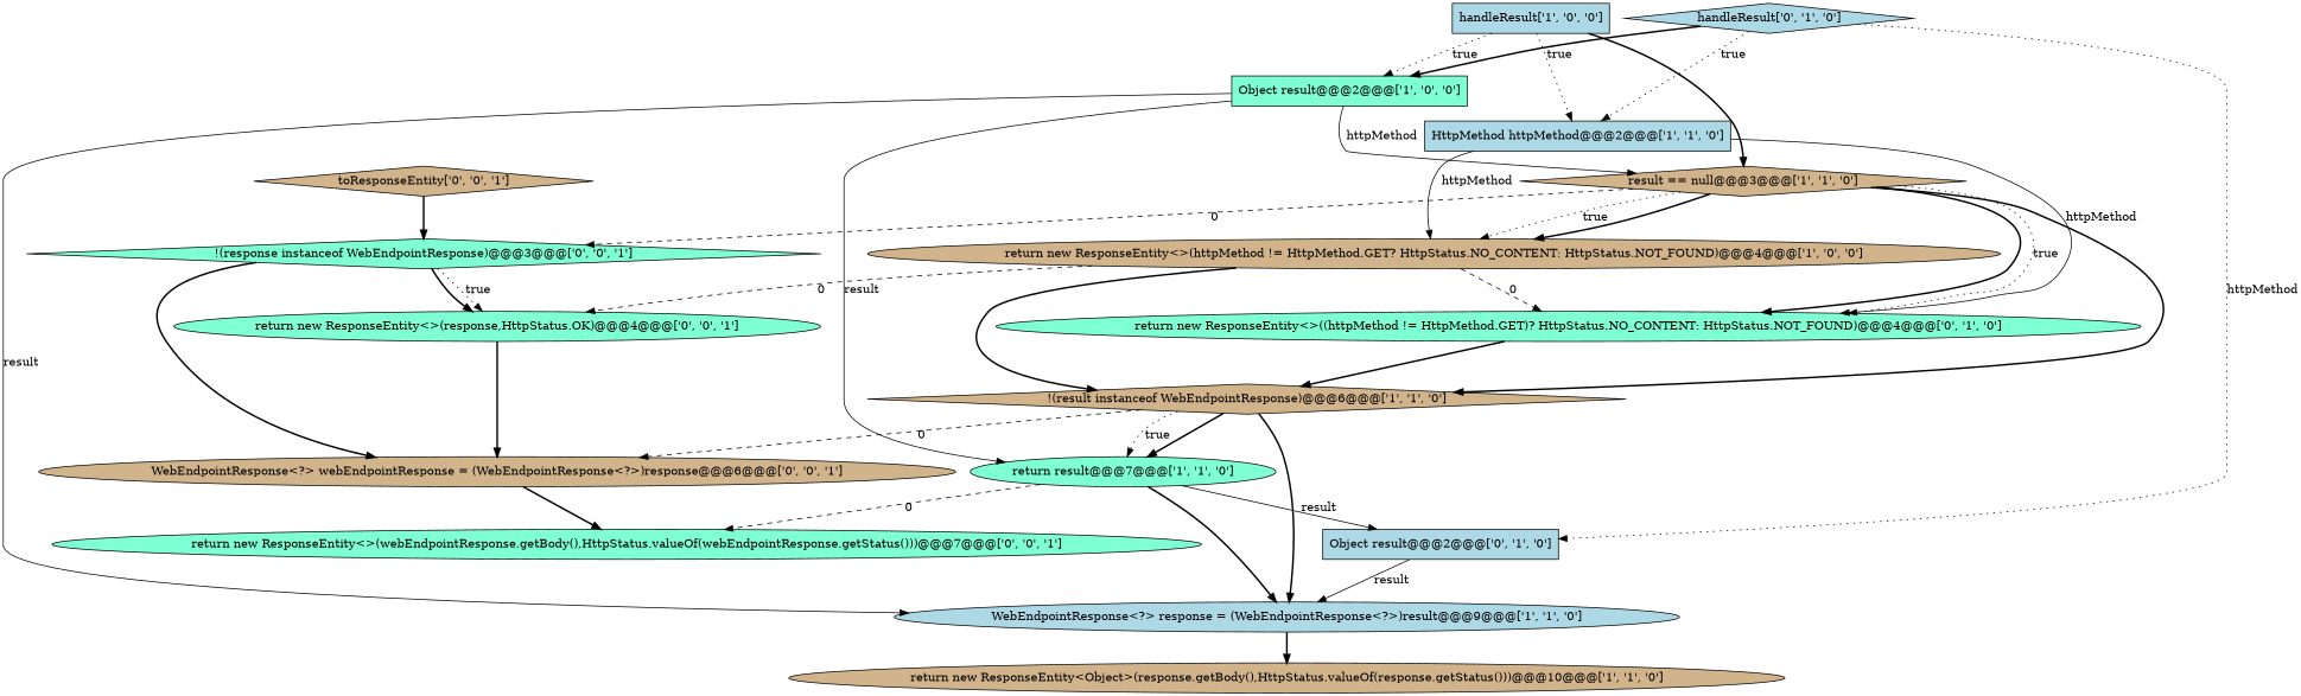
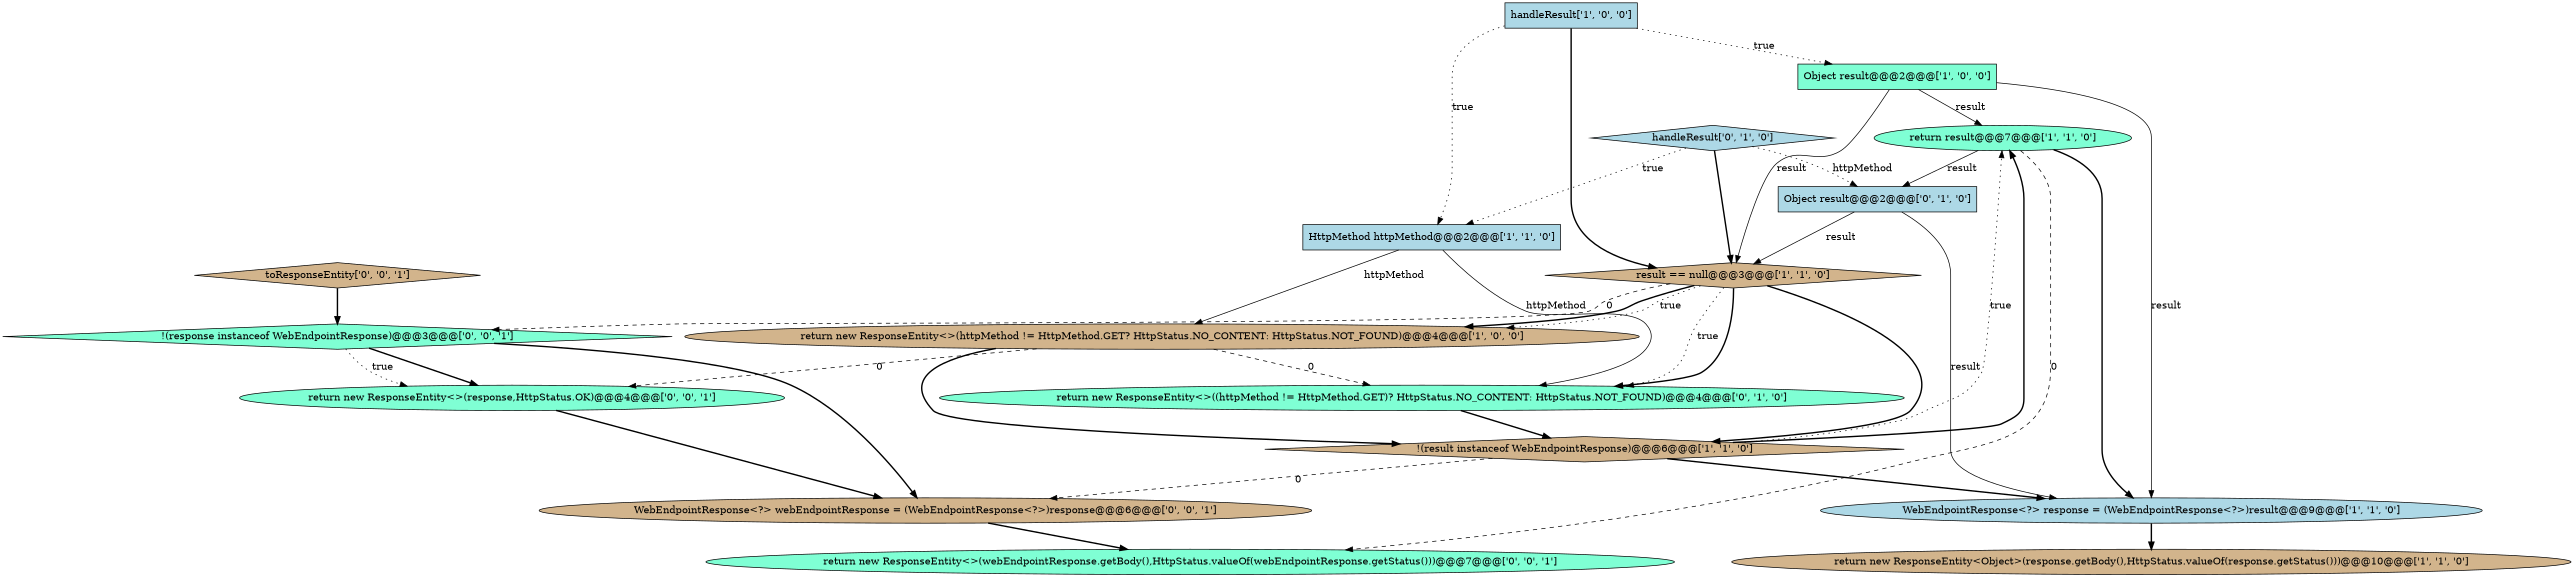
  digraph {
    node [fillcolor=aquamarine shape=ellipse style=filled]
    edge [style=bold]
    n1 [label="return result@@@7@@@['1', '1', '0']"]
    n2 [fillcolor=lightblue label="WebEndpointResponse<?> response = (WebEndpointResponse<?>)result@@@9@@@['1', '1', '0']"]
    n3 [label="return new ResponseEntity<>(webEndpointResponse.getBody(),HttpStatus.valueOf(webEndpointResponse.getStatus()))@@@7@@@['0', '0', '1']"]
    n4 [fillcolor=lightblue label="Object result@@@2@@@['0', '1', '0']" shape=box]
    n5 [fillcolor=tan label="return new ResponseEntity<Object>(response.getBody(),HttpStatus.valueOf(response.getStatus()))@@@10@@@['1', '1', '0']"]
    n6 [fillcolor=tan label="result == null@@@3@@@['1', '1', '0']" shape=diamond]
    n7 [fillcolor=tan label="return new ResponseEntity<>(httpMethod != HttpMethod.GET? HttpStatus.NO_CONTENT: HttpStatus.NOT_FOUND)@@@4@@@['1', '0', '0']"]
    n8 [fillcolor=tan label="!(result instanceof WebEndpointResponse)@@@6@@@['1', '1', '0']" shape=diamond]
    n9 [label="return new ResponseEntity<>((httpMethod != HttpMethod.GET)? HttpStatus.NO_CONTENT: HttpStatus.NOT_FOUND)@@@4@@@['0', '1', '0']"]
    n10 [label="!(response instanceof WebEndpointResponse)@@@3@@@['0', '0', '1']" shape=diamond]
    n11 [label="return new ResponseEntity<>(response,HttpStatus.OK)@@@4@@@['0', '0', '1']"]
    n12 [fillcolor=tan label="WebEndpointResponse<?> webEndpointResponse = (WebEndpointResponse<?>)response@@@6@@@['0', '0', '1']"]
    n13 [fillcolor=lightblue label="handleResult['1', '0', '0']" shape=box]
    n14 [label="Object result@@@2@@@['1', '0', '0']" shape=box]
    n15 [fillcolor=lightblue label="HttpMethod httpMethod@@@2@@@['1', '1', '0']" shape=box]
    n16 [fillcolor=tan label="toResponseEntity['0', '0', '1']" shape=diamond]
    n17 [fillcolor=lightblue label="handleResult['0', '1', '0']" shape=diamond]
    n1 -> n2
    n1 -> n3 [label=0 style=dashed]
    n1 -> n4 [label=result style=solid]
    n2 -> n5
    n4 -> n2 [label=result style=solid]
+   n4 -> n6 [label=result style=solid]
    n6 -> n7
    n6 -> n7 [label=true style=dotted]
    n6 -> n8
    n6 -> n9
    n6 -> n9 [label=true style=dotted]
    n6 -> n10 [label=0 style=dashed]
    n7 -> n8
    n7 -> n9 [label=0 style=dashed]
    n7 -> n11 [label=0 style=dashed]
    n8 -> n1
    n8 -> n1 [label=true style=dotted]
    n8 -> n2
    n8 -> n12 [label=0 style=dashed]
    n9 -> n8
    n10 -> n11 [label=true style=dotted]
    n10 -> n11
    n10 -> n12
    n11 -> n12
    n12 -> n3
    n13 -> n6
    n13 -> n14 [label=true style=dotted]
    n13 -> n15 [label=true style=dotted]
    n14 -> n1 [label=result style=solid]
    n14 -> n2 [label=result style=solid]
-   n14 -> n6 [label=httpMethod style=solid]
+   n14 -> n6 [label=result style=solid]
    n15 -> n7 [label=httpMethod style=solid]
    n15 -> n9 [label=httpMethod style=solid]
    n16 -> n10
    n17 -> n4 [label=httpMethod style=dotted]
-   n17 -> n14
+   n17 -> n6
    n17 -> n15 [label=true style=dotted]
  }
